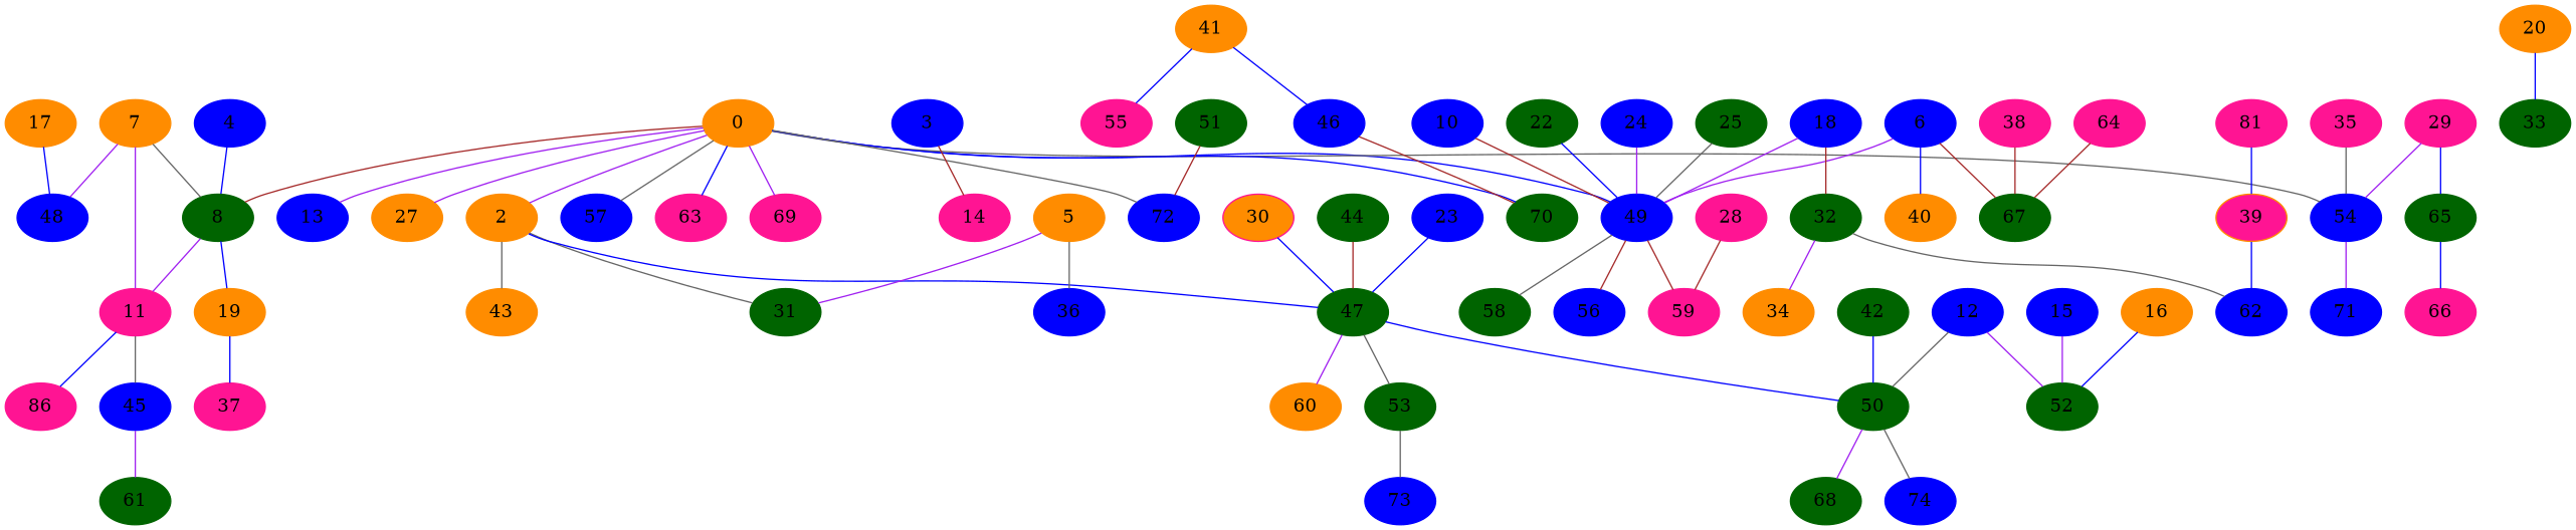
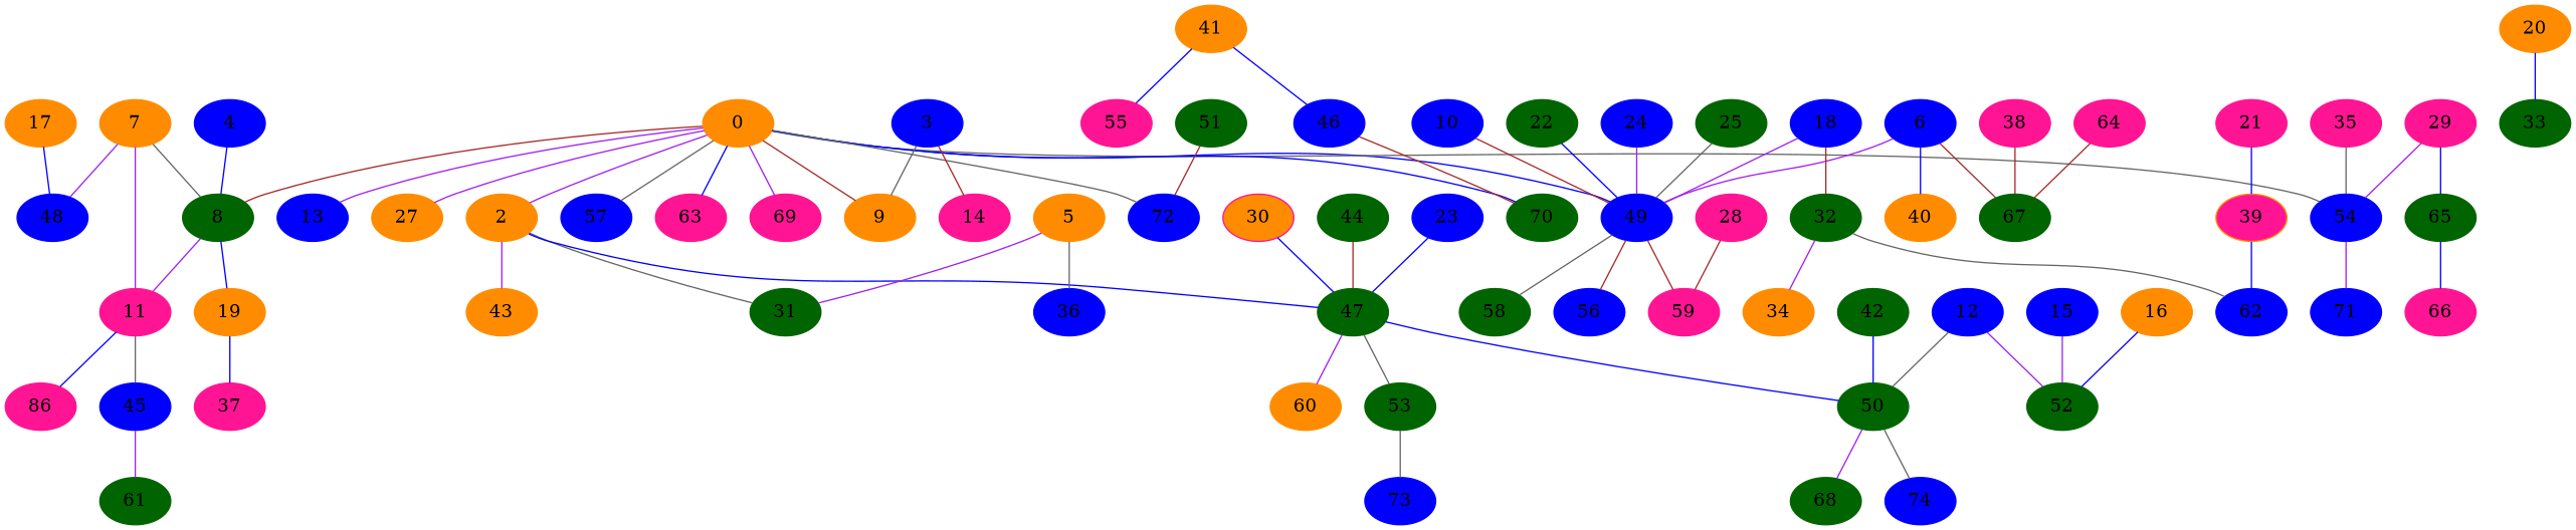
  graph {
    node [color=blue style=filled]
    edge [color=blue weight=1.0]
    n1 [color=darkorange label=0]
    2 [color=darkorange]
    8 [color=darkgreen]
+   9 [color=darkorange]
    13
    27 [color=darkorange]
    49
    54
    57
    63 [color=deeppink]
    69 [color=deeppink]
    70 [color=darkgreen]
    72
    31 [color=darkgreen]
    43 [color=darkorange]
    47 [color=darkgreen]
    11 [color=deeppink]
    19 [color=darkorange]
    59 [color=deeppink]
    56
    58 [color=darkgreen]
    71
    50 [color=darkgreen]
    53 [color=darkgreen]
    60 [color=darkorange]
    3
    14 [color=deeppink]
    4
    5 [color=darkorange]
    36
    6
    40 [color=darkorange]
    67 [color=darkgreen]
    7 [color=darkorange]
    48
    20 [color=darkorange]
    33 [color=darkgreen]
    n38 [color=deeppink label=86]
    45
    37 [color=deeppink]
    10
    61 [color=darkgreen]
    12
    52 [color=darkgreen]
    68 [color=darkgreen]
    74
    15
    16 [color=darkorange]
    17 [color=darkorange]
    18
    32 [color=darkgreen]
    34 [color=darkorange]
    62
-   21 [color=deeppink label=81]
+   21 [color=deeppink]
    39 [color=darkorange fillcolor=deeppink]
    38 [color=deeppink]
    22 [color=darkgreen]
    23
    24
    25 [color=darkgreen]
    28 [color=deeppink]
    29 [color=deeppink]
    65 [color=darkgreen]
    66 [color=deeppink]
    30 [color=deeppink fillcolor=darkorange]
    35 [color=deeppink]
    41 [color=darkorange]
    46
    55 [color=deeppink]
    42 [color=darkgreen]
    44 [color=darkgreen]
    73
    51 [color=darkgreen]
    64 [color=deeppink]
    n1 -- 2 [color=purple]
    n1 -- 8 [color=brown]
+   n1 -- 9 [color=brown]
    n1 -- 13 [color=purple]
    n1 -- 27 [color=purple]
    n1 -- 49
    n1 -- 54 [color=gray40]
    n1 -- 57 [color=gray40]
    n1 -- 63
    n1 -- 69 [color=purple]
    n1 -- 70
    n1 -- 72 [color=gray40]
    2 -- 31 [color=gray40]
-   2 -- 43 [color=gray40]
+   2 -- 43 [color=purple]
    2 -- 47
    8 -- 11 [color=purple]
    8 -- 19
    49 -- 59 [color=brown]
    49 -- 56 [color=brown]
    49 -- 58 [color=gray40]
    54 -- 71 [color=purple]
    47 -- 50
    47 -- 53 [color=gray40]
    47 -- 60 [color=purple]
    11 -- n38
    11 -- 45 [color=gray40]
    19 -- 37
    50 -- 68 [color=purple]
    50 -- 74 [color=gray40]
    53 -- 73 [color=gray40]
+   3 -- 9 [color=gray40]
    3 -- 14 [color=brown]
    4 -- 8
    5 -- 31 [color=purple]
    5 -- 36 [color=gray40]
    6 -- 49 [color=purple]
    6 -- 40
    6 -- 67 [color=brown]
    7 -- 8 [color=gray40]
    7 -- 11 [color=purple]
    7 -- 48 [color=purple]
    20 -- 33
    45 -- 61 [color=purple]
    10 -- 49 [color=brown]
    12 -- 50 [color=gray40]
    12 -- 52 [color=purple]
    15 -- 52 [color=purple]
    16 -- 52
    17 -- 48
    18 -- 49 [color=purple]
    18 -- 32 [color=brown]
    32 -- 34 [color=purple]
    32 -- 62 [color=gray40]
    21 -- 39
    39 -- 62
    38 -- 67 [color=brown]
    22 -- 49
    23 -- 47
    24 -- 49 [color=purple]
    25 -- 49 [color=gray40]
    28 -- 59 [color=brown]
    29 -- 54 [color=purple]
    29 -- 65
    65 -- 66
    30 -- 47
    35 -- 54 [color=gray40]
    41 -- 46
    41 -- 55
    46 -- 70 [color=brown]
    42 -- 50
    44 -- 47 [color=brown]
    51 -- 72 [color=brown]
    64 -- 67 [color=brown]
  }
